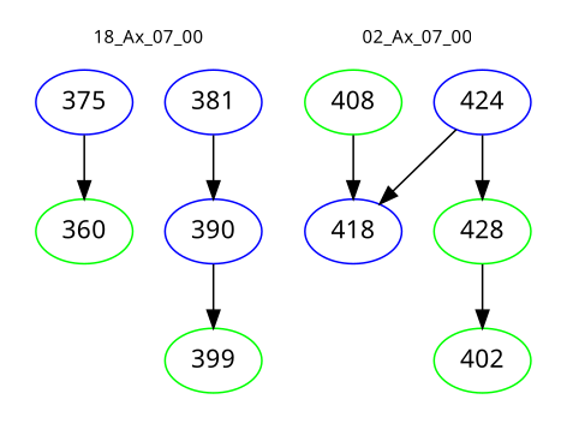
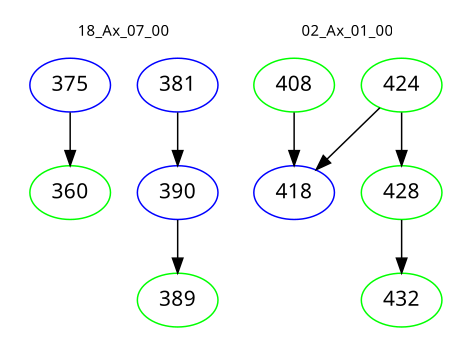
  digraph {
    fontname="Noto Sans"
    node [color=blue fontname="Noto Sans"]
    edge [color=black fontname="Noto Sans"]
    n1 [label=381]
    n2 [label=375]
    n3 [label=390]
    n4 [color=green label=360]
-   n5 [color=green label=399]
-   n6 [label=424]
+   n5 [color=green label=389]
+   n6 [color=green label=424]
    n7 [label=418]
    n8 [color=green label=428]
    n9 [color=green label=408]
-   n10 [color=green label=402]
+   n10 [color=green label=432]
    subgraph cluster_1 {
      color=white
      fontsize=10
      label="18_Ax_07_00"
      n1
      n2
      n3
      n4
      n5
    }
    subgraph cluster_2 {
      color=white
      fontsize=10
-     label="02_Ax_07_00"
+     label="02_Ax_01_00"
      n6
      n7
      n8
      n9
      n10
    }
    n1 -> n3
    n2 -> n4
    n3 -> n5
    n6 -> n7
    n6 -> n8
    n8 -> n10
    n9 -> n7
  }
